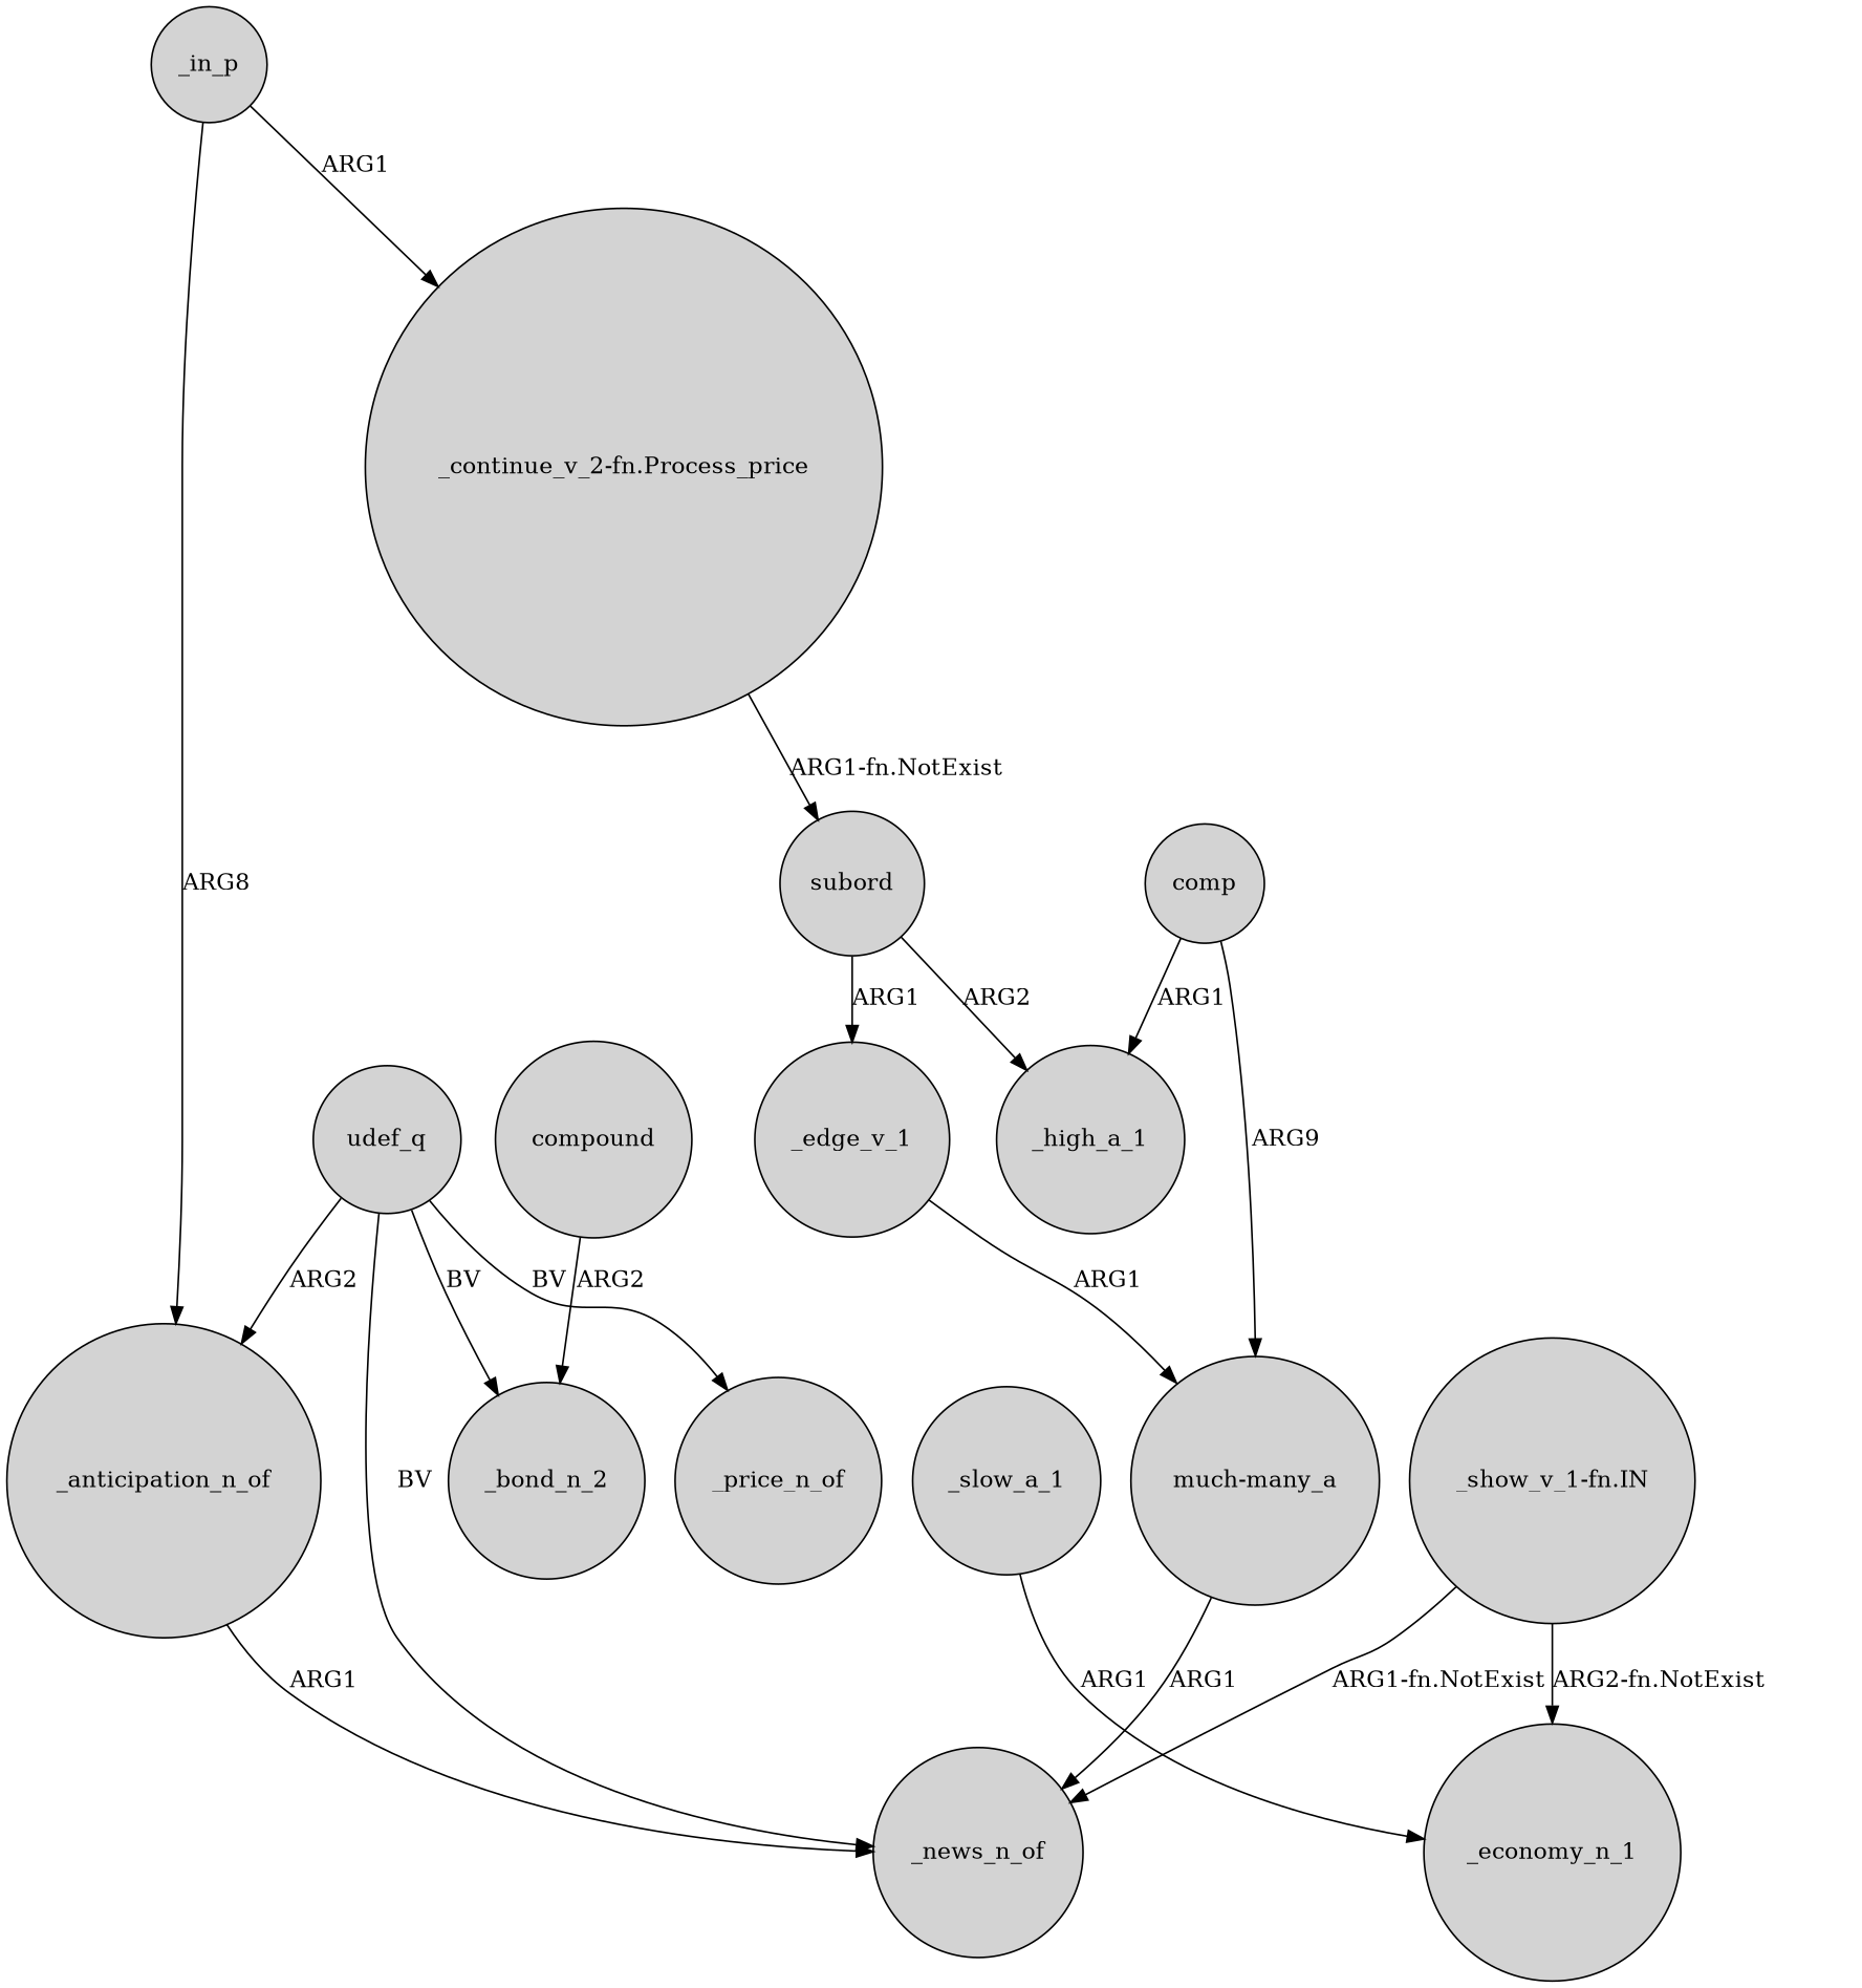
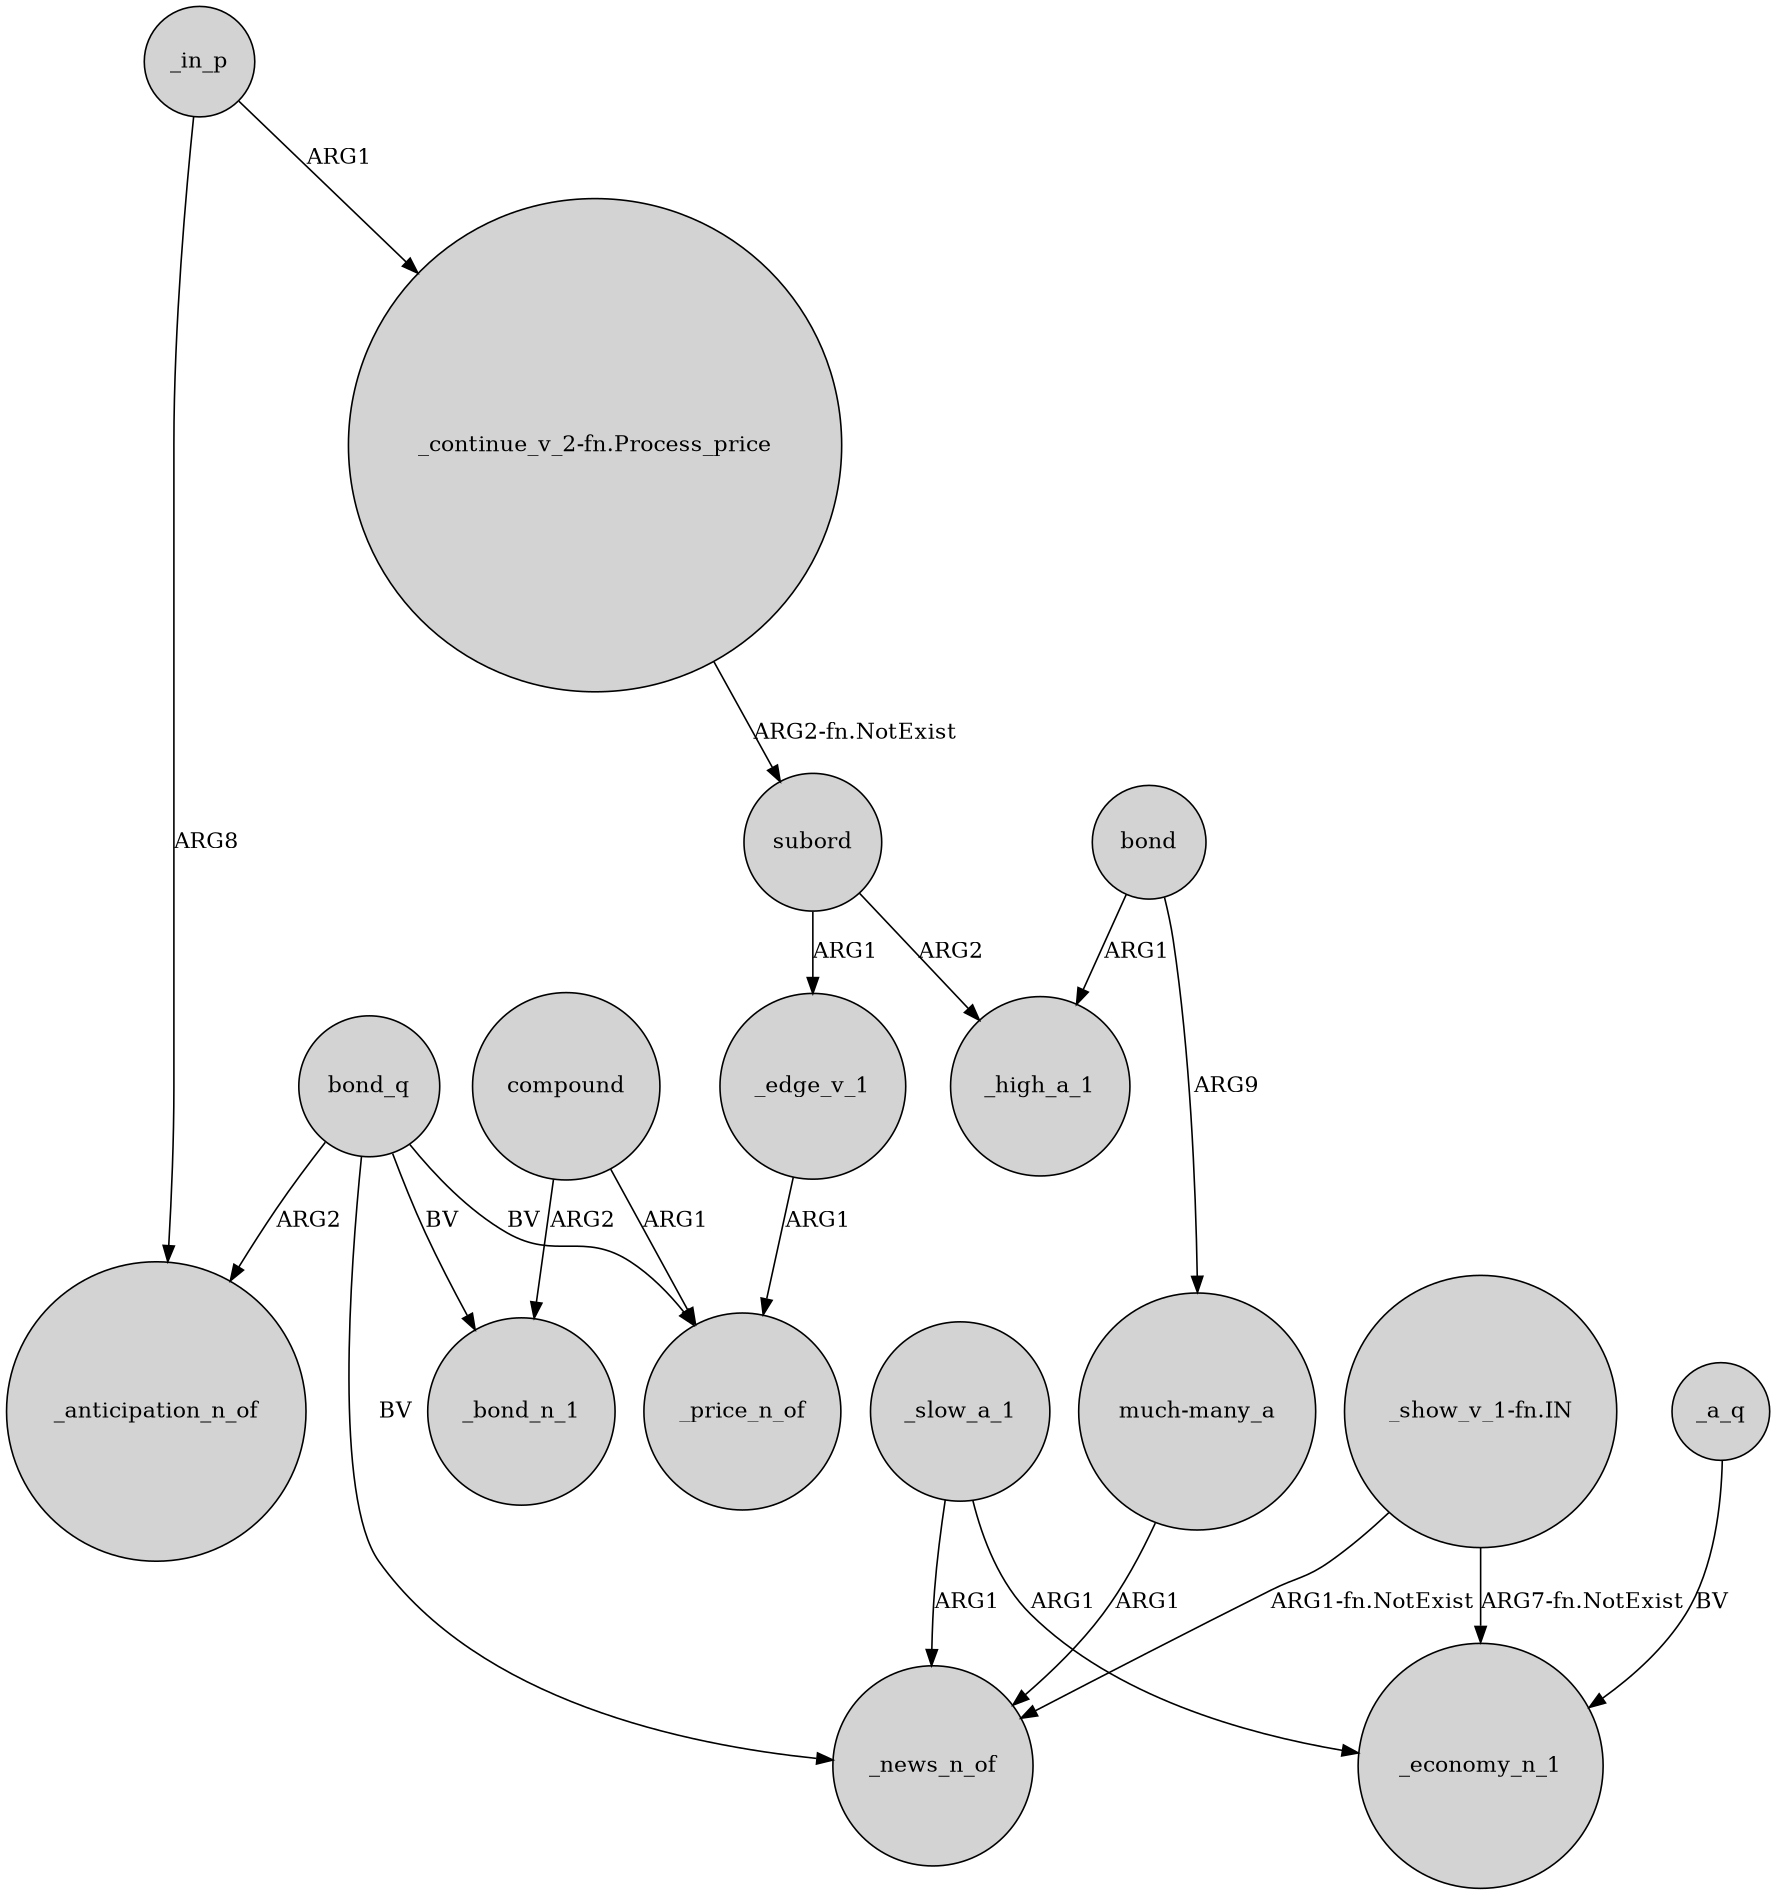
  digraph {
    node [shape=circle style=filled]
-   udef_q
+   udef_q [label=bond_q]
    _price_n_of
    _anticipation_n_of
-   _bond_n_1 [label=_bond_n_2]
+   _bond_n_1
    _news_n_of
    subord
    _edge_v_1
    _high_a_1
    _in_p
    n10 [label="_continue_v_2-fn.Process_price"]
-   comp
+   comp [label=bond]
    "much-many_a"
    _slow_a_1
    _economy_n_1
+   _a_q
    compound
    "_show_v_1-fn.IN"
    udef_q -> _price_n_of [label=BV]
    udef_q -> _anticipation_n_of [label=ARG2]
    udef_q -> _bond_n_1 [label=BV]
    udef_q -> _news_n_of [label=BV]
-   _anticipation_n_of -> _news_n_of [label=ARG1]
+   _slow_a_1 -> _news_n_of [label=ARG1]
    subord -> _edge_v_1 [label=ARG1]
    subord -> _high_a_1 [label=ARG2]
-   _edge_v_1 -> "much-many_a" [label=ARG1]
+   _edge_v_1 -> _price_n_of [label=ARG1]
    _in_p -> _anticipation_n_of [label=ARG8]
    _in_p -> n10 [label=ARG1]
-   n10 -> subord [label="ARG1-fn.NotExist"]
+   n10 -> subord [label="ARG2-fn.NotExist"]
    comp -> _high_a_1 [label=ARG1]
    comp -> "much-many_a" [label=ARG9]
    "much-many_a" -> _news_n_of [label=ARG1]
    _slow_a_1 -> _economy_n_1 [label=ARG1]
+   _a_q -> _economy_n_1 [label=BV]
+   compound -> _price_n_of [label=ARG1]
    compound -> _bond_n_1 [label=ARG2]
    "_show_v_1-fn.IN" -> _news_n_of [label="ARG1-fn.NotExist"]
-   "_show_v_1-fn.IN" -> _economy_n_1 [label="ARG2-fn.NotExist"]
+   "_show_v_1-fn.IN" -> _economy_n_1 [label="ARG7-fn.NotExist"]
  }
